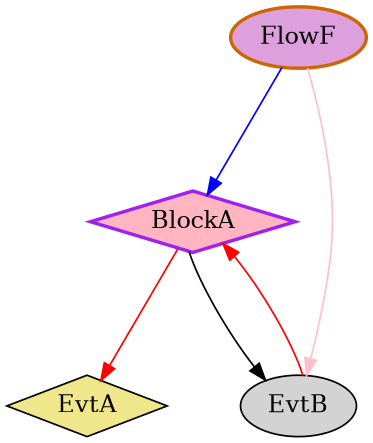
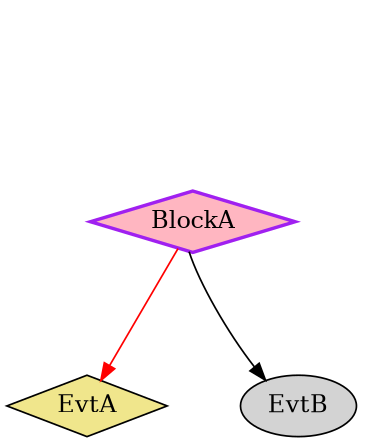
  digraph {
    mindist=1.0
    nodesep=0.6
    rankdir=TB
    ranksep=1.0
    root=Demo
    node [beamproc=undefined bpentry=false bpexit=false color=black cpu=0 flags="0x00000102" patentry=false patexit=false pattern=A shape=diamond style=filled type=tmsg toffs=0]
    edge [color=red type=defdst]
    BlockA [color=purple fillcolor=lightpink flags="0x00108107" patexit=true penwidth=2 qhi=false qil=false qlo=true tperiod=100000000 type=block toffs=""]
    EvtA [beamin=0 bpcstart=0 bpid=8 evtno=0 fid=1 fillcolor=khaki gid=5 par="0x0000000000000001" reqnobeam=0 sid=2 tef=0 vacc=0]
    EvtB [beamin=0 bpcstart=0 bpid=8 evtno=0 fid=1 fillcolor=lightgrey gid=5 par="0x0000000000000002" reqnobeam=0 shape=ellipse sid=2 tef=0 vacc=0]
-   FlowF [color=darkorange3 fillcolor=plum flags="0x00002104" patentry=true penwidth=2 prio=0 qty=1 shape=ellipse tvalid=0 type=flow vabs=false]
    BlockA -> EvtA
    BlockA -> EvtB [color=black type=altdst]
-   EvtB -> BlockA
-   FlowF -> BlockA [color=blue type=target]
-   FlowF -> EvtB [color=pink type=flowdst]
  }
